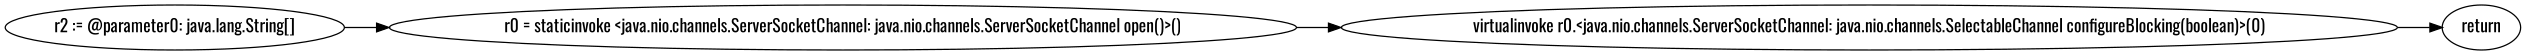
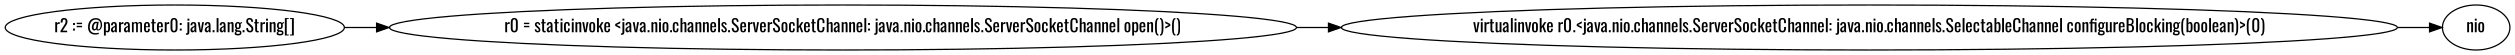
  digraph {
    rankdir=LR
    fontname=Oswald
    node [fontname=Oswald]
    edge [fontname=Oswald]
    "r2 := @parameter0: java.lang.String[]"
    "r0 = staticinvoke <java.nio.channels.ServerSocketChannel: java.nio.channels.ServerSocketChannel open()>()"
    "virtualinvoke r0.<java.nio.channels.ServerSocketChannel: java.nio.channels.SelectableChannel configureBlocking(boolean)>(0)"
-   return
+   return [label=nio]
    "r2 := @parameter0: java.lang.String[]" -> "r0 = staticinvoke <java.nio.channels.ServerSocketChannel: java.nio.channels.ServerSocketChannel open()>()"
    "r0 = staticinvoke <java.nio.channels.ServerSocketChannel: java.nio.channels.ServerSocketChannel open()>()" -> "virtualinvoke r0.<java.nio.channels.ServerSocketChannel: java.nio.channels.SelectableChannel configureBlocking(boolean)>(0)"
    "virtualinvoke r0.<java.nio.channels.ServerSocketChannel: java.nio.channels.SelectableChannel configureBlocking(boolean)>(0)" -> return
  }
